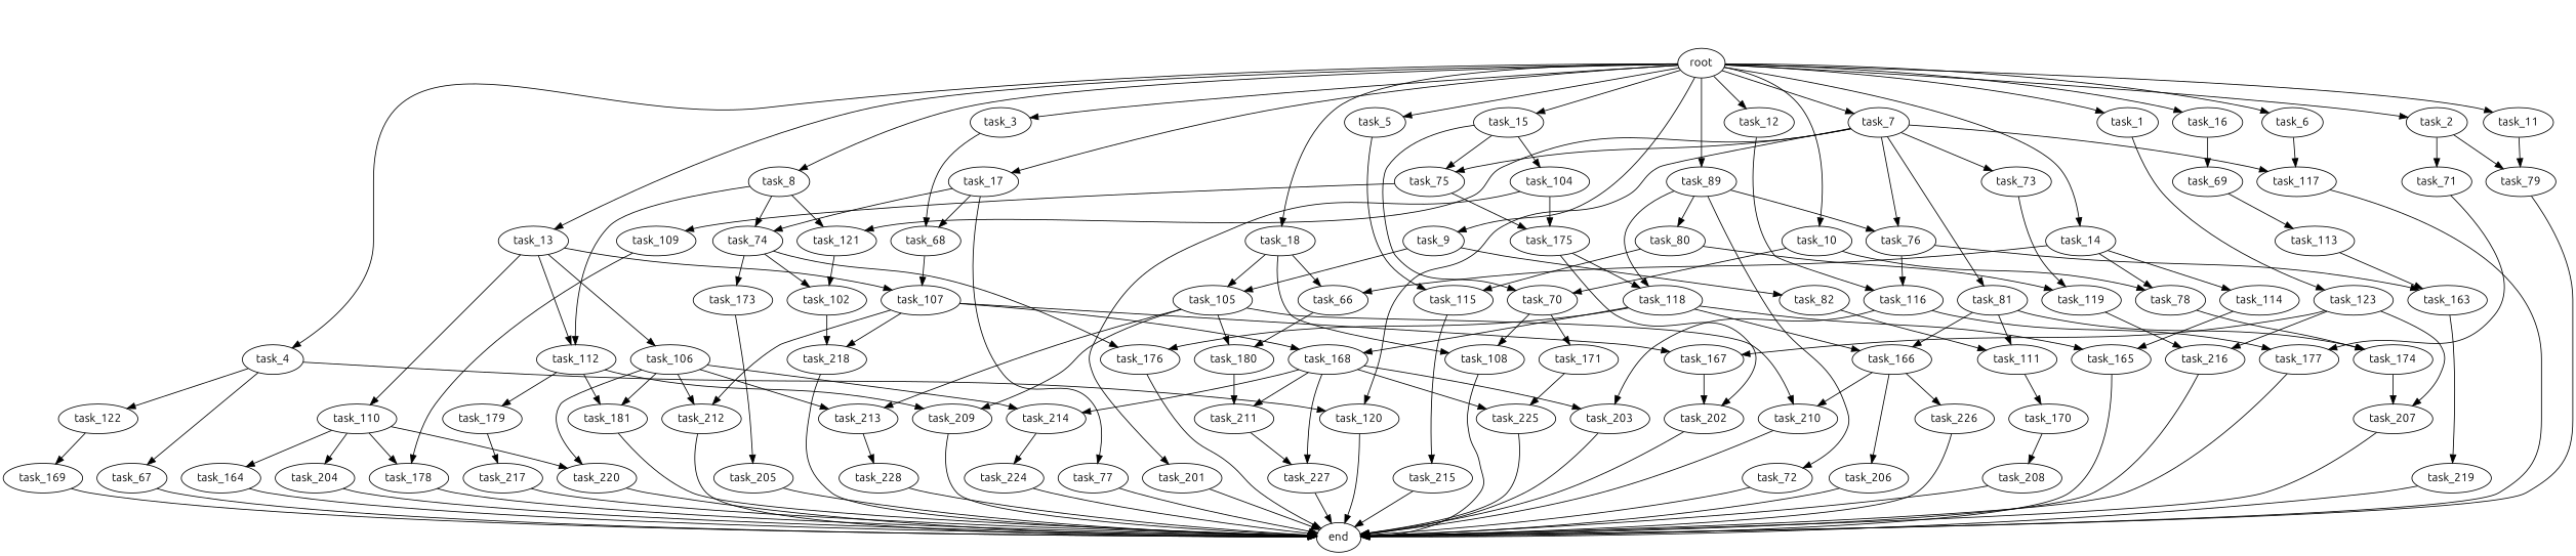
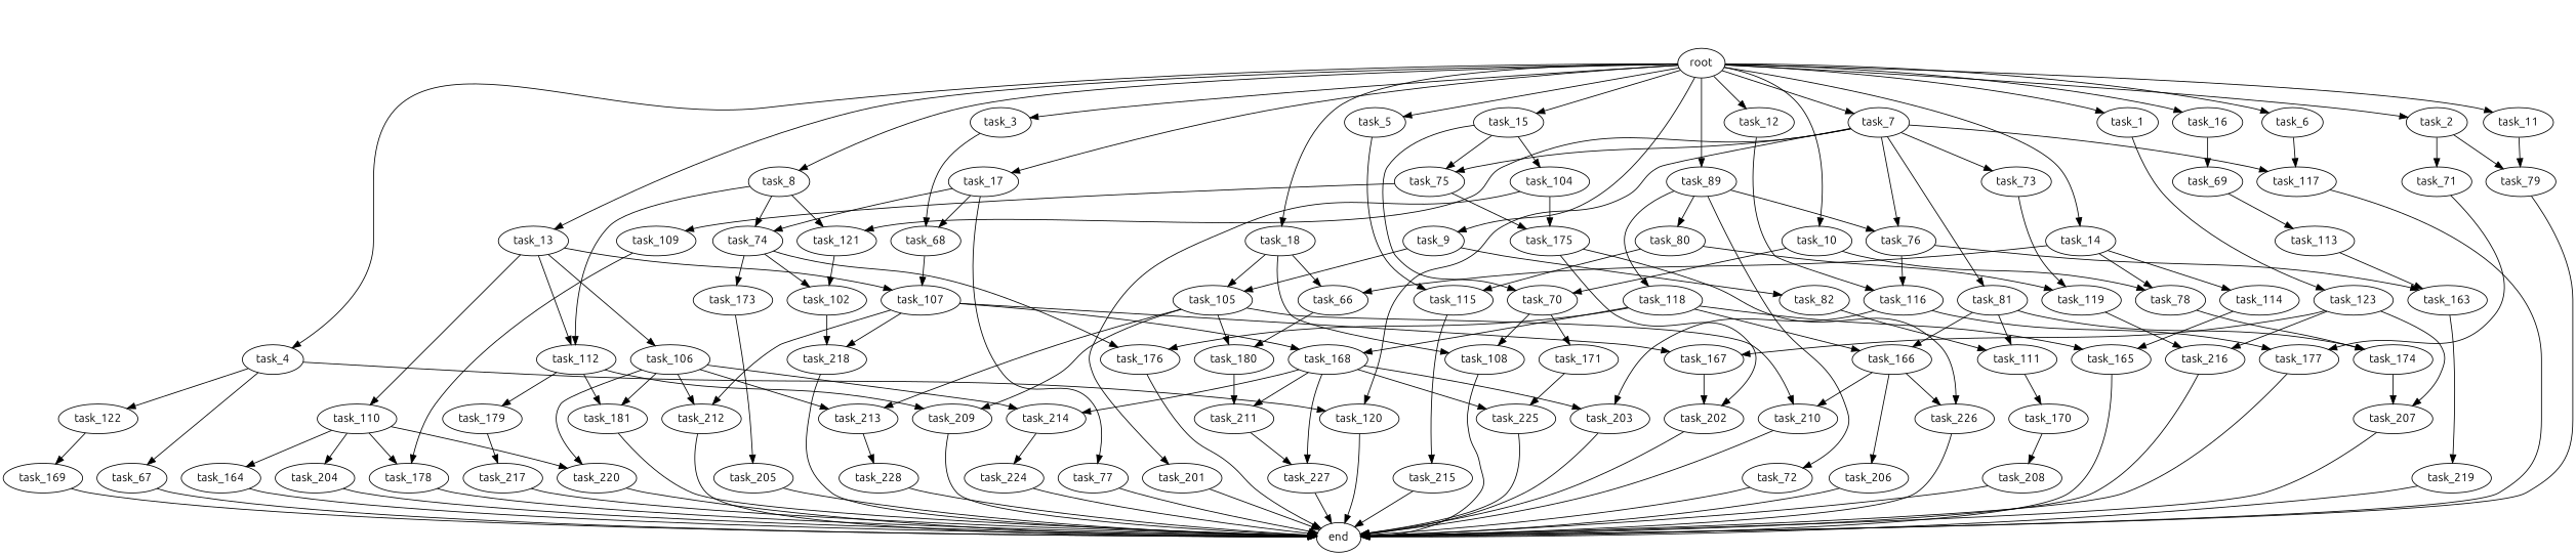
  digraph {
    fontname=Ubuntu
    node [fontname=Ubuntu]
    edge [fontname=Ubuntu]
    task_67
    end
    task_12
    task_116
    task_203
    task_177
    task_201
    task_5
    task_115
    task_215
    task_227
    task_217
    task_82
    task_111
    task_170
    task_164
    task_226
    task_17
    task_77
    task_74
    task_68
    n22 [label=task_102]
    task_176
    task_173
    task_107
    task_2
    task_79
    task_71
    task_121
    task_218
    task_216
    task_208
    task_168
    task_225
    task_214
    task_211
    task_224
    task_166
    task_206
    task_210
    task_175
    task_202
    task_207
    task_163
    task_219
    task_11
    task_113
    task_69
    task_167
    task_15
    task_104
    task_75
    task_70
    task_109
    task_108
    task_171
    task_117
    task_165
    root
    task_9
    task_8
    task_18
    task_1
    task_3
    task_7
    task_16
    n67 [label=task_89]
    task_6
    task_4
    task_13
    task_10
    task_14
    task_105
    task_112
    task_66
    task_123
    task_81
    task_120
    task_73
    task_76
    task_72
    task_80
    task_118
    task_122
    task_106
    task_110
    task_78
    task_114
    task_119
    task_205
    task_180
    task_213
    task_209
    task_181
    task_179
    task_178
    task_169
    task_174
    task_228
    task_212
    task_220
    task_204
    task_67 -> end
    task_12 -> task_116
    task_116 -> task_203
    task_116 -> task_177
    task_203 -> end
    task_177 -> end
    task_201 -> end
    task_5 -> task_115
    task_115 -> task_215
    task_215 -> end
    task_227 -> end
    task_217 -> end
    task_82 -> task_111
    task_111 -> task_170
    task_170 -> task_208
    task_164 -> end
    task_226 -> end
    task_17 -> task_77
    task_17 -> task_74
    task_17 -> task_68
    task_77 -> end
    task_74 -> n22
    task_74 -> task_176
    task_74 -> task_173
    task_68 -> task_107
    n22 -> task_218
    task_176 -> end
    task_173 -> task_205
    task_107 -> task_218
    task_107 -> task_168
    task_107 -> task_167
    task_107 -> task_212
    task_2 -> task_79
    task_2 -> task_71
    task_79 -> end
    task_71 -> task_177
    task_121 -> n22
    task_218 -> end
    task_216 -> end
    task_208 -> end
    task_168 -> task_203
    task_168 -> task_227
    task_168 -> task_225
    task_168 -> task_214
    task_168 -> task_211
    task_225 -> end
    task_214 -> task_224
    task_211 -> task_227
    task_224 -> end
    task_166 -> task_226
    task_166 -> task_206
    task_166 -> task_210
    task_206 -> end
    task_210 -> end
-   task_175 -> task_118
+   task_175 -> task_226
    task_175 -> task_202
    task_202 -> end
    task_207 -> end
    task_163 -> task_219
    task_219 -> end
    task_11 -> task_79
    task_113 -> task_163
    task_69 -> task_113
    task_167 -> task_202
    task_15 -> task_104
    task_15 -> task_75
    task_15 -> task_70
    task_104 -> task_201
    task_104 -> task_175
    task_75 -> task_175
    task_75 -> task_109
    task_70 -> task_108
    task_70 -> task_171
    task_109 -> task_178
    task_108 -> end
    task_171 -> task_225
    task_117 -> end
    task_165 -> end
    root -> task_12
    root -> task_5
    root -> task_17
    root -> task_2
    root -> task_11
    root -> task_15
    root -> task_9
    root -> task_8
    root -> task_18
    root -> task_1
    root -> task_3
    root -> task_7
    root -> task_16
    root -> n67
    root -> task_6
    root -> task_4
    root -> task_13
    root -> task_10
    root -> task_14
    task_9 -> task_82
    task_9 -> task_105
    task_8 -> task_74
    task_8 -> task_121
    task_8 -> task_112
    task_18 -> task_108
    task_18 -> task_105
    task_18 -> task_66
    task_1 -> task_123
    task_3 -> task_68
    task_7 -> task_121
    task_7 -> task_75
    task_7 -> task_117
    task_7 -> task_81
    task_7 -> task_120
    task_7 -> task_73
    task_7 -> task_76
    task_16 -> task_69
    n67 -> task_76
    n67 -> task_72
    n67 -> task_80
    n67 -> task_118
    task_6 -> task_117
    task_4 -> task_67
    task_4 -> task_120
    task_4 -> task_122
    task_13 -> task_107
    task_13 -> task_112
    task_13 -> task_106
    task_13 -> task_110
    task_10 -> task_70
    task_10 -> task_78
    task_14 -> task_66
    task_14 -> task_78
    task_14 -> task_114
    task_105 -> task_210
    task_105 -> task_180
    task_105 -> task_213
    task_105 -> task_209
    task_112 -> task_209
    task_112 -> task_181
    task_112 -> task_179
    task_66 -> task_180
    task_123 -> task_216
    task_123 -> task_207
    task_123 -> task_167
    task_81 -> task_111
    task_81 -> task_166
    task_81 -> task_174
    task_120 -> end
    task_73 -> task_119
    task_76 -> task_116
    task_76 -> task_163
    task_72 -> end
    task_80 -> task_115
    task_80 -> task_119
    task_118 -> task_176
    task_118 -> task_168
    task_118 -> task_166
    task_118 -> task_165
    task_122 -> task_169
    task_106 -> task_214
    task_106 -> task_213
    task_106 -> task_181
    task_106 -> task_212
    task_106 -> task_220
    task_110 -> task_164
    task_110 -> task_178
    task_110 -> task_220
    task_110 -> task_204
    task_78 -> task_174
    task_114 -> task_165
    task_119 -> task_216
    task_205 -> end
    task_180 -> task_211
    task_213 -> task_228
    task_209 -> end
    task_181 -> end
    task_179 -> task_217
    task_178 -> end
    task_169 -> end
    task_174 -> task_207
    task_228 -> end
    task_212 -> end
    task_220 -> end
    task_204 -> end
  }
